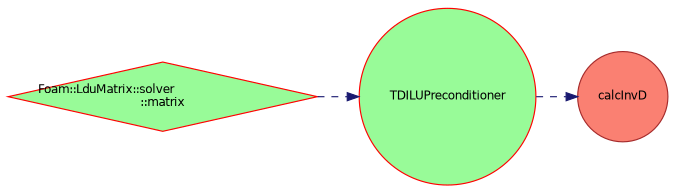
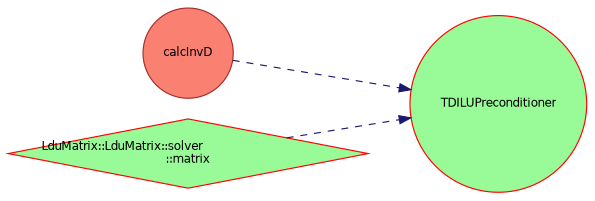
  digraph {
    rankdir=LR
    node [color=red fillcolor=palegreen fontname=Helvetica fontsize=10 shape=circle style=filled]
    edge [color=midnightblue fontname=Helvetica fontsize=10 labelfontname=Helvetica labelfontsize=10 style=dashed]
    n1 [fontcolor=black height=0.2 label=TDILUPreconditioner width=0.4]
    n2 [color=brown fillcolor=salmon height=0.2 label=calcInvD width=0.4]
-   n3 [height=0.2 label="Foam::LduMatrix::solver\l::matrix" shape=diamond width=0.4]
-   n1 -> n2
+   n3 [height=0.2 label="LduMatrix::LduMatrix::solver\l::matrix" shape=diamond width=0.4]
+   n2 -> n1
    n3 -> n1
  }
